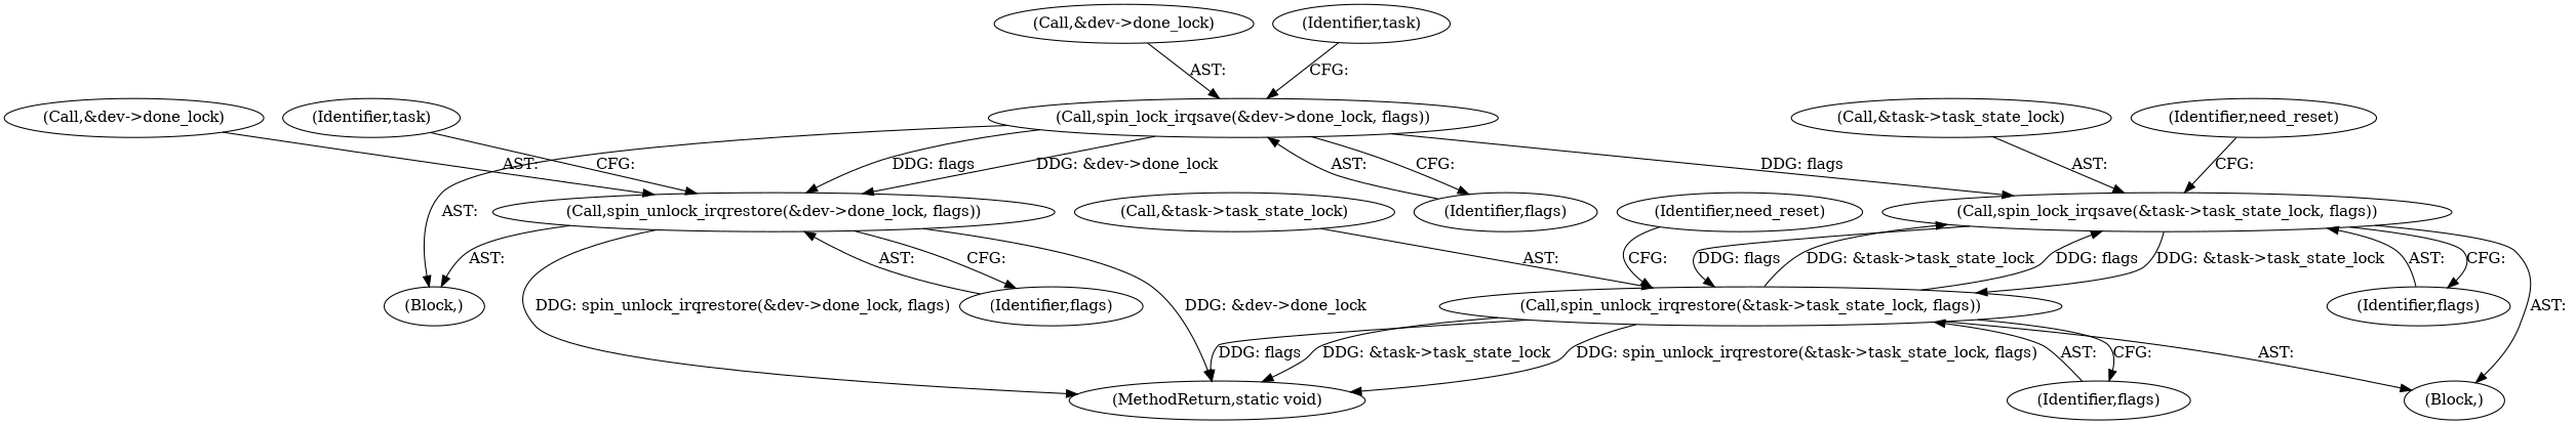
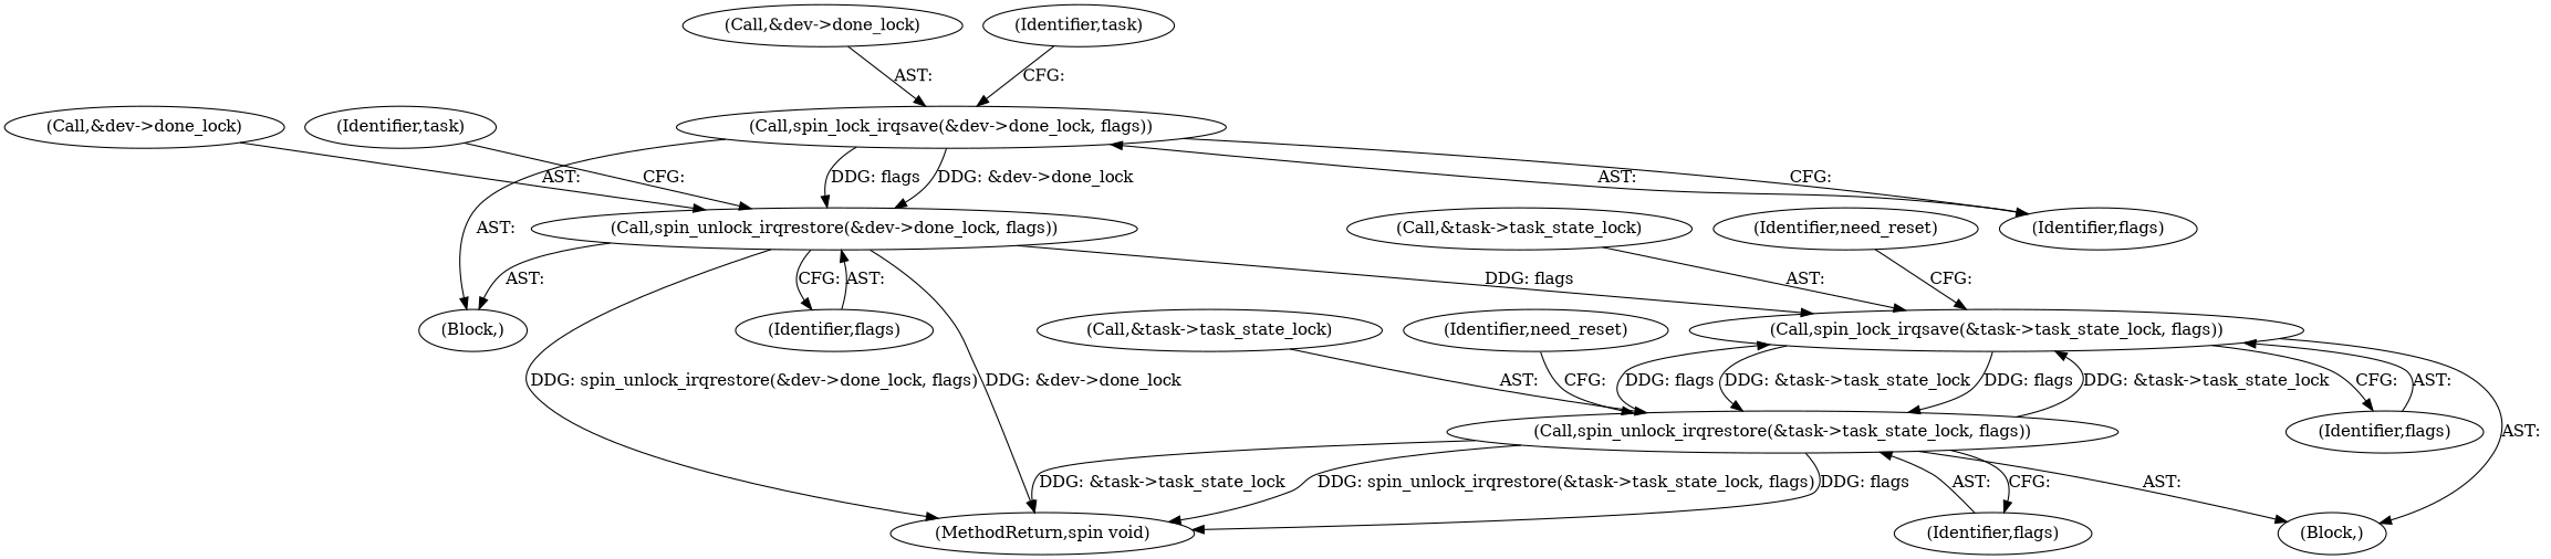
  digraph {
    n1 [label="(Call,spin_unlock_irqrestore(&dev->done_lock, flags))"]
    n2 [label="(Call,spin_lock_irqsave(&task->task_state_lock, flags))"]
    n3 [label="(Block,)"]
-   n4 [label="(MethodReturn,static void)"]
+   n4 [label="(MethodReturn,spin void)"]
    n5 [label="(Identifier,flags)"]
    n6 [label="(Call,spin_unlock_irqrestore(&task->task_state_lock, flags))"]
    n7 [label="(Block,)"]
    n8 [label="(Identifier,flags)"]
    n9 [label="(Call,spin_lock_irqsave(&dev->done_lock, flags))"]
    n10 [label="(Identifier,flags)"]
    n11 [label="(Identifier,flags)"]
    n12 [label="(Call,&task->task_state_lock)"]
    n13 [label="(Call,&dev->done_lock)"]
    n14 [label="(Call,&dev->done_lock)"]
    n15 [label="(Identifier,task)"]
    n16 [label="(Call,&task->task_state_lock)"]
    n17 [label="(Identifier,need_reset)"]
    n18 [label="(Identifier,need_reset)"]
    n19 [label="(Identifier,task)"]
-   n9 -> n2 [label="DDG: flags"]
+   n1 -> n2 [label="DDG: flags"]
    n1 -> n3 [label="AST: "]
    n1 -> n4 [label="DDG: spin_unlock_irqrestore(&dev->done_lock, flags)"]
    n1 -> n4 [label="DDG: &dev->done_lock"]
    n1 -> n5 [label="CFG: "]
    n2 -> n6 [label="DDG: &task->task_state_lock"]
    n2 -> n6 [label="DDG: flags"]
    n2 -> n7 [label="AST: "]
    n2 -> n8 [label="CFG: "]
    n5 -> n1 [label="AST: "]
    n6 -> n2 [label="DDG: &task->task_state_lock"]
    n6 -> n2 [label="DDG: flags"]
    n6 -> n4 [label="DDG: spin_unlock_irqrestore(&task->task_state_lock, flags)"]
    n6 -> n4 [label="DDG: flags"]
    n6 -> n4 [label="DDG: &task->task_state_lock"]
    n6 -> n7 [label="AST: "]
    n6 -> n11 [label="CFG: "]
    n8 -> n2 [label="AST: "]
    n9 -> n1 [label="DDG: &dev->done_lock"]
    n9 -> n1 [label="DDG: flags"]
    n9 -> n3 [label="AST: "]
    n9 -> n10 [label="CFG: "]
    n10 -> n9 [label="AST: "]
    n11 -> n6 [label="AST: "]
    n12 -> n6 [label="AST: "]
    n13 -> n9 [label="AST: "]
    n14 -> n1 [label="AST: "]
    n15 -> n1 [label="CFG: "]
    n16 -> n2 [label="AST: "]
    n17 -> n2 [label="CFG: "]
    n18 -> n6 [label="CFG: "]
    n19 -> n9 [label="CFG: "]
  }
